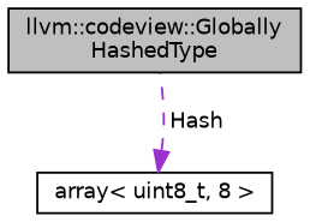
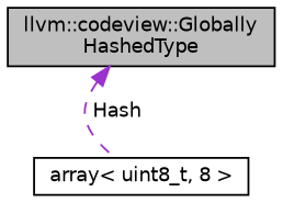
  digraph {
    node [color=black fontname=Helvetica fontsize=10 shape=box]
    n1 [fillcolor=grey75 fontcolor=black height=0.2 label="llvm::codeview::Globally\lHashedType" style=filled width=0.4]
    n2 [height=0.2 label="array\< uint8_t, 8 \>" width=0.4]
-   n2 -> n1 [color=darkorchid3 dir=back fontname=Helvetica fontsize=10 label=" Hash" labelfontname=Helvetica labelfontsize=10 style=dashed]
+   n1 -> n2 [color=darkorchid3 dir=back fontname=Helvetica fontsize=10 label=" Hash" labelfontname=Helvetica labelfontsize=10 style=dashed]
  }
